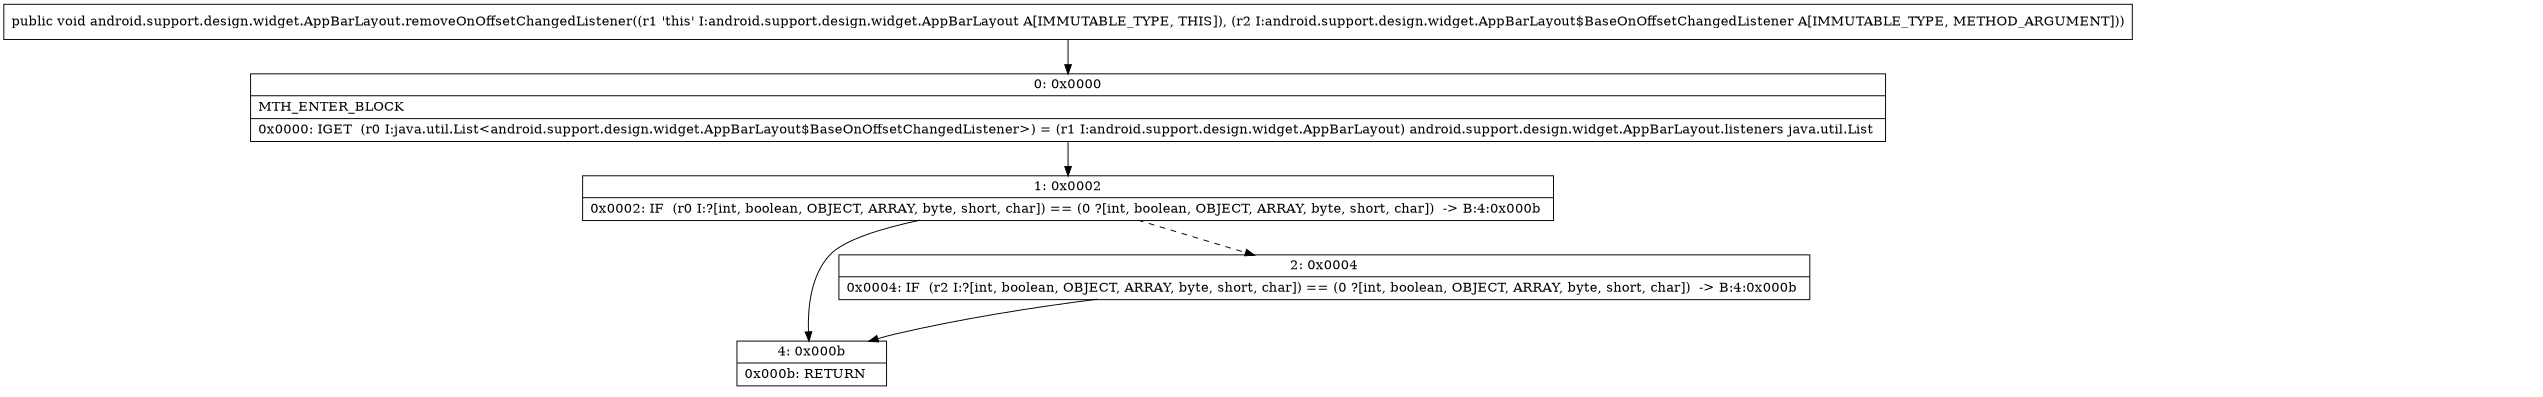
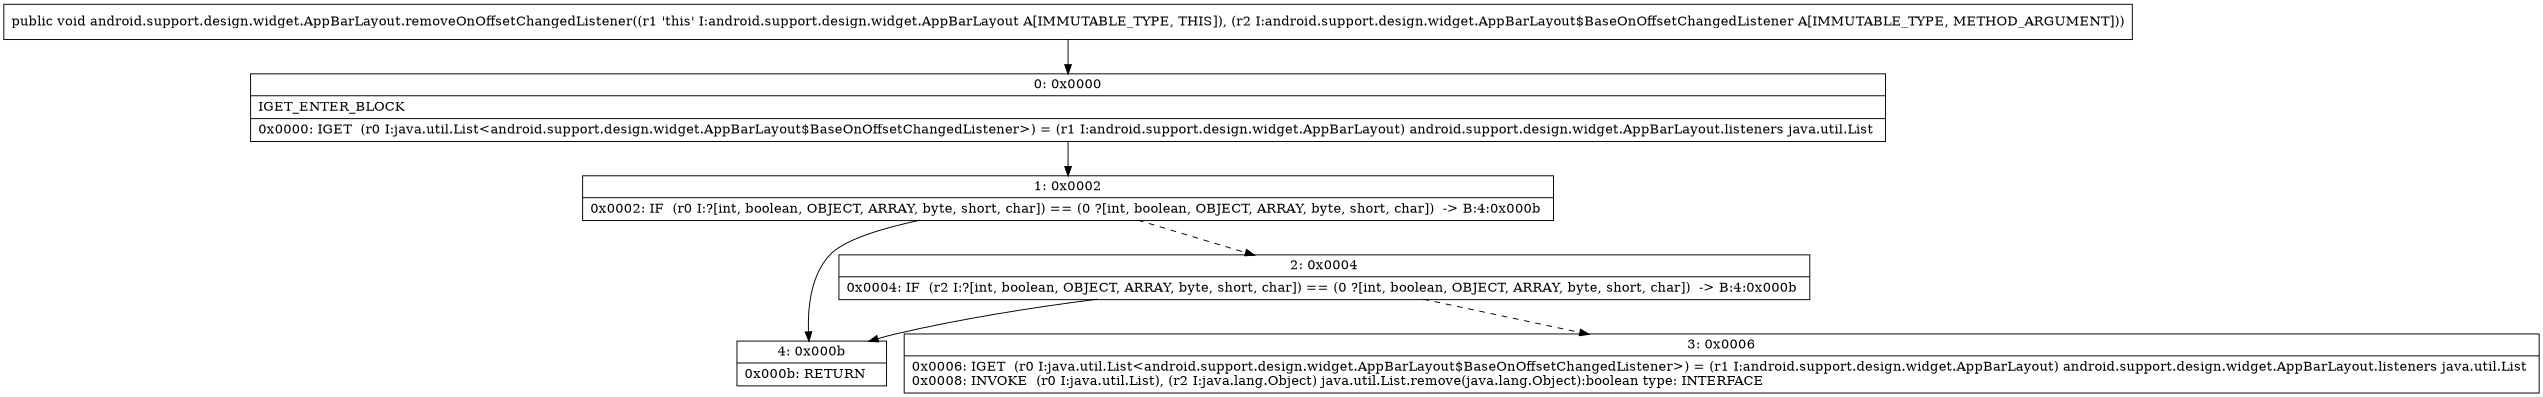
  digraph {
    fontname="DejaVu Serif"
    node [fontname="DejaVu Serif" shape=record]
    edge [fontname="DejaVu Serif"]
-   n1 [label="{0\:\ 0x0000|MTH_ENTER_BLOCK\l|0x0000: IGET  (r0 I:java.util.List\<android.support.design.widget.AppBarLayout$BaseOnOffsetChangedListener\>) = (r1 I:android.support.design.widget.AppBarLayout) android.support.design.widget.AppBarLayout.listeners java.util.List \l}"]
+   n1 [label="{0\:\ 0x0000|IGET_ENTER_BLOCK\l|0x0000: IGET  (r0 I:java.util.List\<android.support.design.widget.AppBarLayout$BaseOnOffsetChangedListener\>) = (r1 I:android.support.design.widget.AppBarLayout) android.support.design.widget.AppBarLayout.listeners java.util.List \l}"]
    n2 [label="{1\:\ 0x0002|0x0002: IF  (r0 I:?[int, boolean, OBJECT, ARRAY, byte, short, char]) == (0 ?[int, boolean, OBJECT, ARRAY, byte, short, char])  \-\> B:4:0x000b \l}"]
    n3 [label="{2\:\ 0x0004|0x0004: IF  (r2 I:?[int, boolean, OBJECT, ARRAY, byte, short, char]) == (0 ?[int, boolean, OBJECT, ARRAY, byte, short, char])  \-\> B:4:0x000b \l}"]
    n4 [label="{4\:\ 0x000b|0x000b: RETURN   \l}"]
+   n5 [label="{3\:\ 0x0006|0x0006: IGET  (r0 I:java.util.List\<android.support.design.widget.AppBarLayout$BaseOnOffsetChangedListener\>) = (r1 I:android.support.design.widget.AppBarLayout) android.support.design.widget.AppBarLayout.listeners java.util.List \l0x0008: INVOKE  (r0 I:java.util.List), (r2 I:java.lang.Object) java.util.List.remove(java.lang.Object):boolean type: INTERFACE \l}"]
    n6 [label="{public void android.support.design.widget.AppBarLayout.removeOnOffsetChangedListener((r1 'this' I:android.support.design.widget.AppBarLayout A[IMMUTABLE_TYPE, THIS]), (r2 I:android.support.design.widget.AppBarLayout$BaseOnOffsetChangedListener A[IMMUTABLE_TYPE, METHOD_ARGUMENT])) }"]
    n1 -> n2
    n2 -> n3 [style=dashed]
    n2 -> n4
    n3 -> n4
+   n3 -> n5 [style=dashed]
    n6 -> n1
  }
